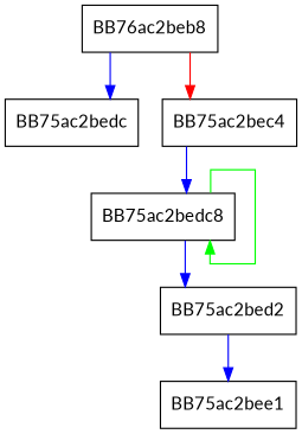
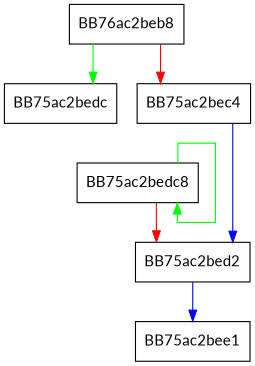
  digraph {
    fontname=Lato
    splines=ortho
    node [fontname=Lato shape=box]
    edge [color=green fontname=Lato]
    n1 [label=BB76ac2beb8]
    BB75ac2bedc
    BB75ac2bec4
    n4 [label=BB75ac2bedc8]
    BB75ac2bed2
    BB75ac2bee1
-   n1 -> BB75ac2bedc [color=blue]
+   n1 -> BB75ac2bedc
    n1 -> BB75ac2bec4 [color=red]
-   BB75ac2bec4 -> n4 [color=blue]
+   BB75ac2bec4 -> BB75ac2bed2 [color=blue]
    n4 -> n4
-   n4 -> BB75ac2bed2 [color=blue]
+   n4 -> BB75ac2bed2 [color=red]
    BB75ac2bed2 -> BB75ac2bee1 [color=blue]
  }
